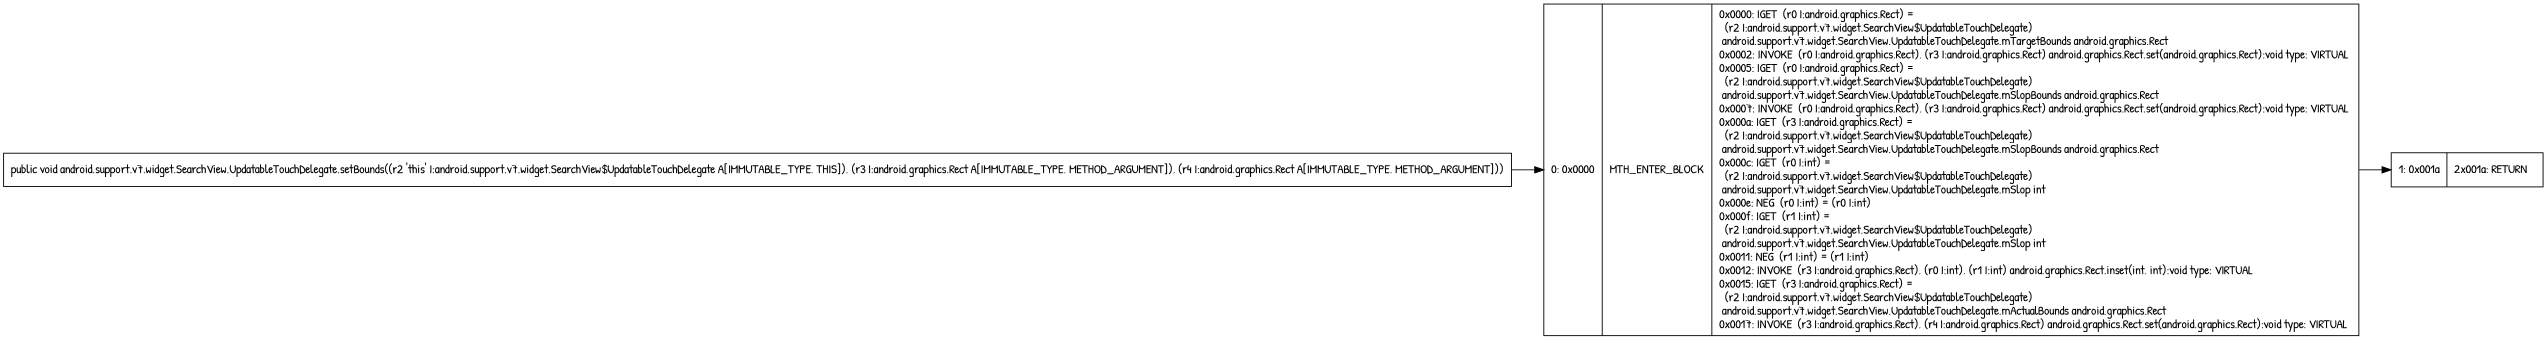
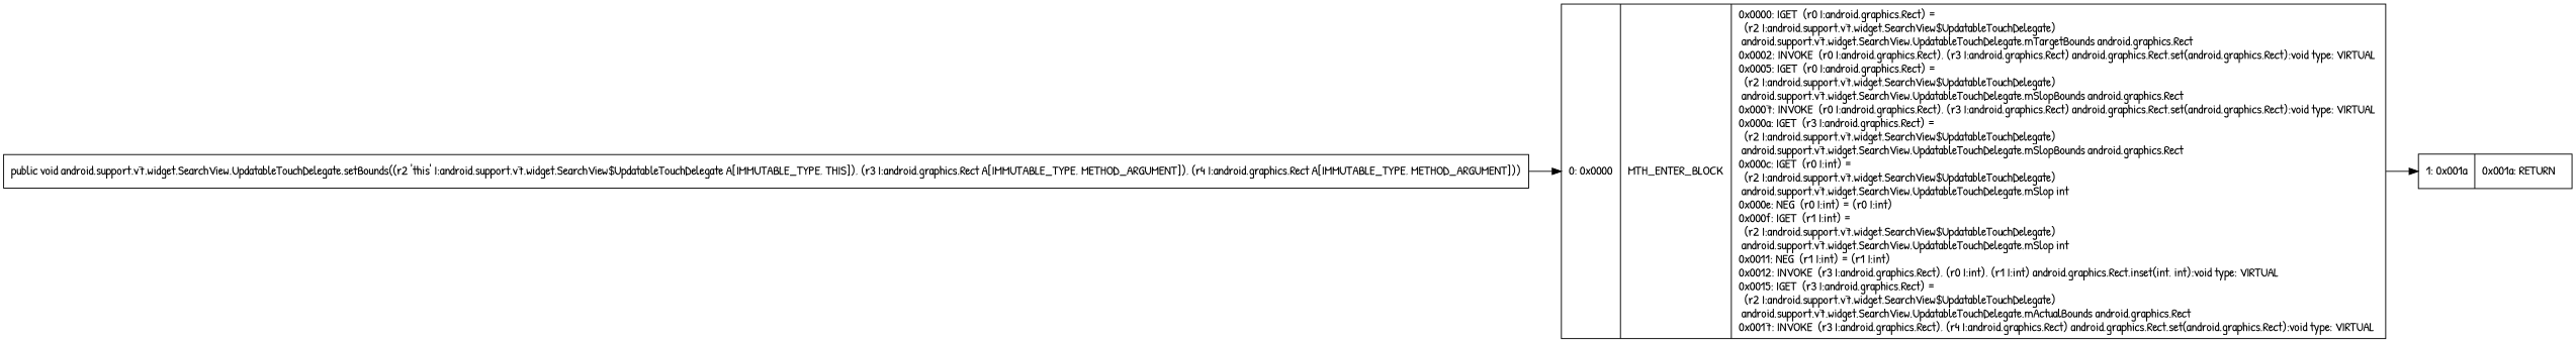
  digraph {
    rankdir=LR
    fontname="Patrick Hand"
    node [shape=record fontname="Patrick Hand"]
    edge [fontname="Patrick Hand"]
    n1 [label="{0\:\ 0x0000|MTH_ENTER_BLOCK\l|0x0000: IGET  (r0 I:android.graphics.Rect) = \l  (r2 I:android.support.v7.widget.SearchView$UpdatableTouchDelegate)\l android.support.v7.widget.SearchView.UpdatableTouchDelegate.mTargetBounds android.graphics.Rect \l0x0002: INVOKE  (r0 I:android.graphics.Rect), (r3 I:android.graphics.Rect) android.graphics.Rect.set(android.graphics.Rect):void type: VIRTUAL \l0x0005: IGET  (r0 I:android.graphics.Rect) = \l  (r2 I:android.support.v7.widget.SearchView$UpdatableTouchDelegate)\l android.support.v7.widget.SearchView.UpdatableTouchDelegate.mSlopBounds android.graphics.Rect \l0x0007: INVOKE  (r0 I:android.graphics.Rect), (r3 I:android.graphics.Rect) android.graphics.Rect.set(android.graphics.Rect):void type: VIRTUAL \l0x000a: IGET  (r3 I:android.graphics.Rect) = \l  (r2 I:android.support.v7.widget.SearchView$UpdatableTouchDelegate)\l android.support.v7.widget.SearchView.UpdatableTouchDelegate.mSlopBounds android.graphics.Rect \l0x000c: IGET  (r0 I:int) = \l  (r2 I:android.support.v7.widget.SearchView$UpdatableTouchDelegate)\l android.support.v7.widget.SearchView.UpdatableTouchDelegate.mSlop int \l0x000e: NEG  (r0 I:int) = (r0 I:int) \l0x000f: IGET  (r1 I:int) = \l  (r2 I:android.support.v7.widget.SearchView$UpdatableTouchDelegate)\l android.support.v7.widget.SearchView.UpdatableTouchDelegate.mSlop int \l0x0011: NEG  (r1 I:int) = (r1 I:int) \l0x0012: INVOKE  (r3 I:android.graphics.Rect), (r0 I:int), (r1 I:int) android.graphics.Rect.inset(int, int):void type: VIRTUAL \l0x0015: IGET  (r3 I:android.graphics.Rect) = \l  (r2 I:android.support.v7.widget.SearchView$UpdatableTouchDelegate)\l android.support.v7.widget.SearchView.UpdatableTouchDelegate.mActualBounds android.graphics.Rect \l0x0017: INVOKE  (r3 I:android.graphics.Rect), (r4 I:android.graphics.Rect) android.graphics.Rect.set(android.graphics.Rect):void type: VIRTUAL \l}"]
-   n2 [label="{1\:\ 0x001a|2x001a: RETURN   \l}"]
+   n2 [label="{1\:\ 0x001a|0x001a: RETURN   \l}"]
    n3 [label="{public void android.support.v7.widget.SearchView.UpdatableTouchDelegate.setBounds((r2 'this' I:android.support.v7.widget.SearchView$UpdatableTouchDelegate A[IMMUTABLE_TYPE, THIS]), (r3 I:android.graphics.Rect A[IMMUTABLE_TYPE, METHOD_ARGUMENT]), (r4 I:android.graphics.Rect A[IMMUTABLE_TYPE, METHOD_ARGUMENT])) }"]
    n1 -> n2
    n3 -> n1
  }
